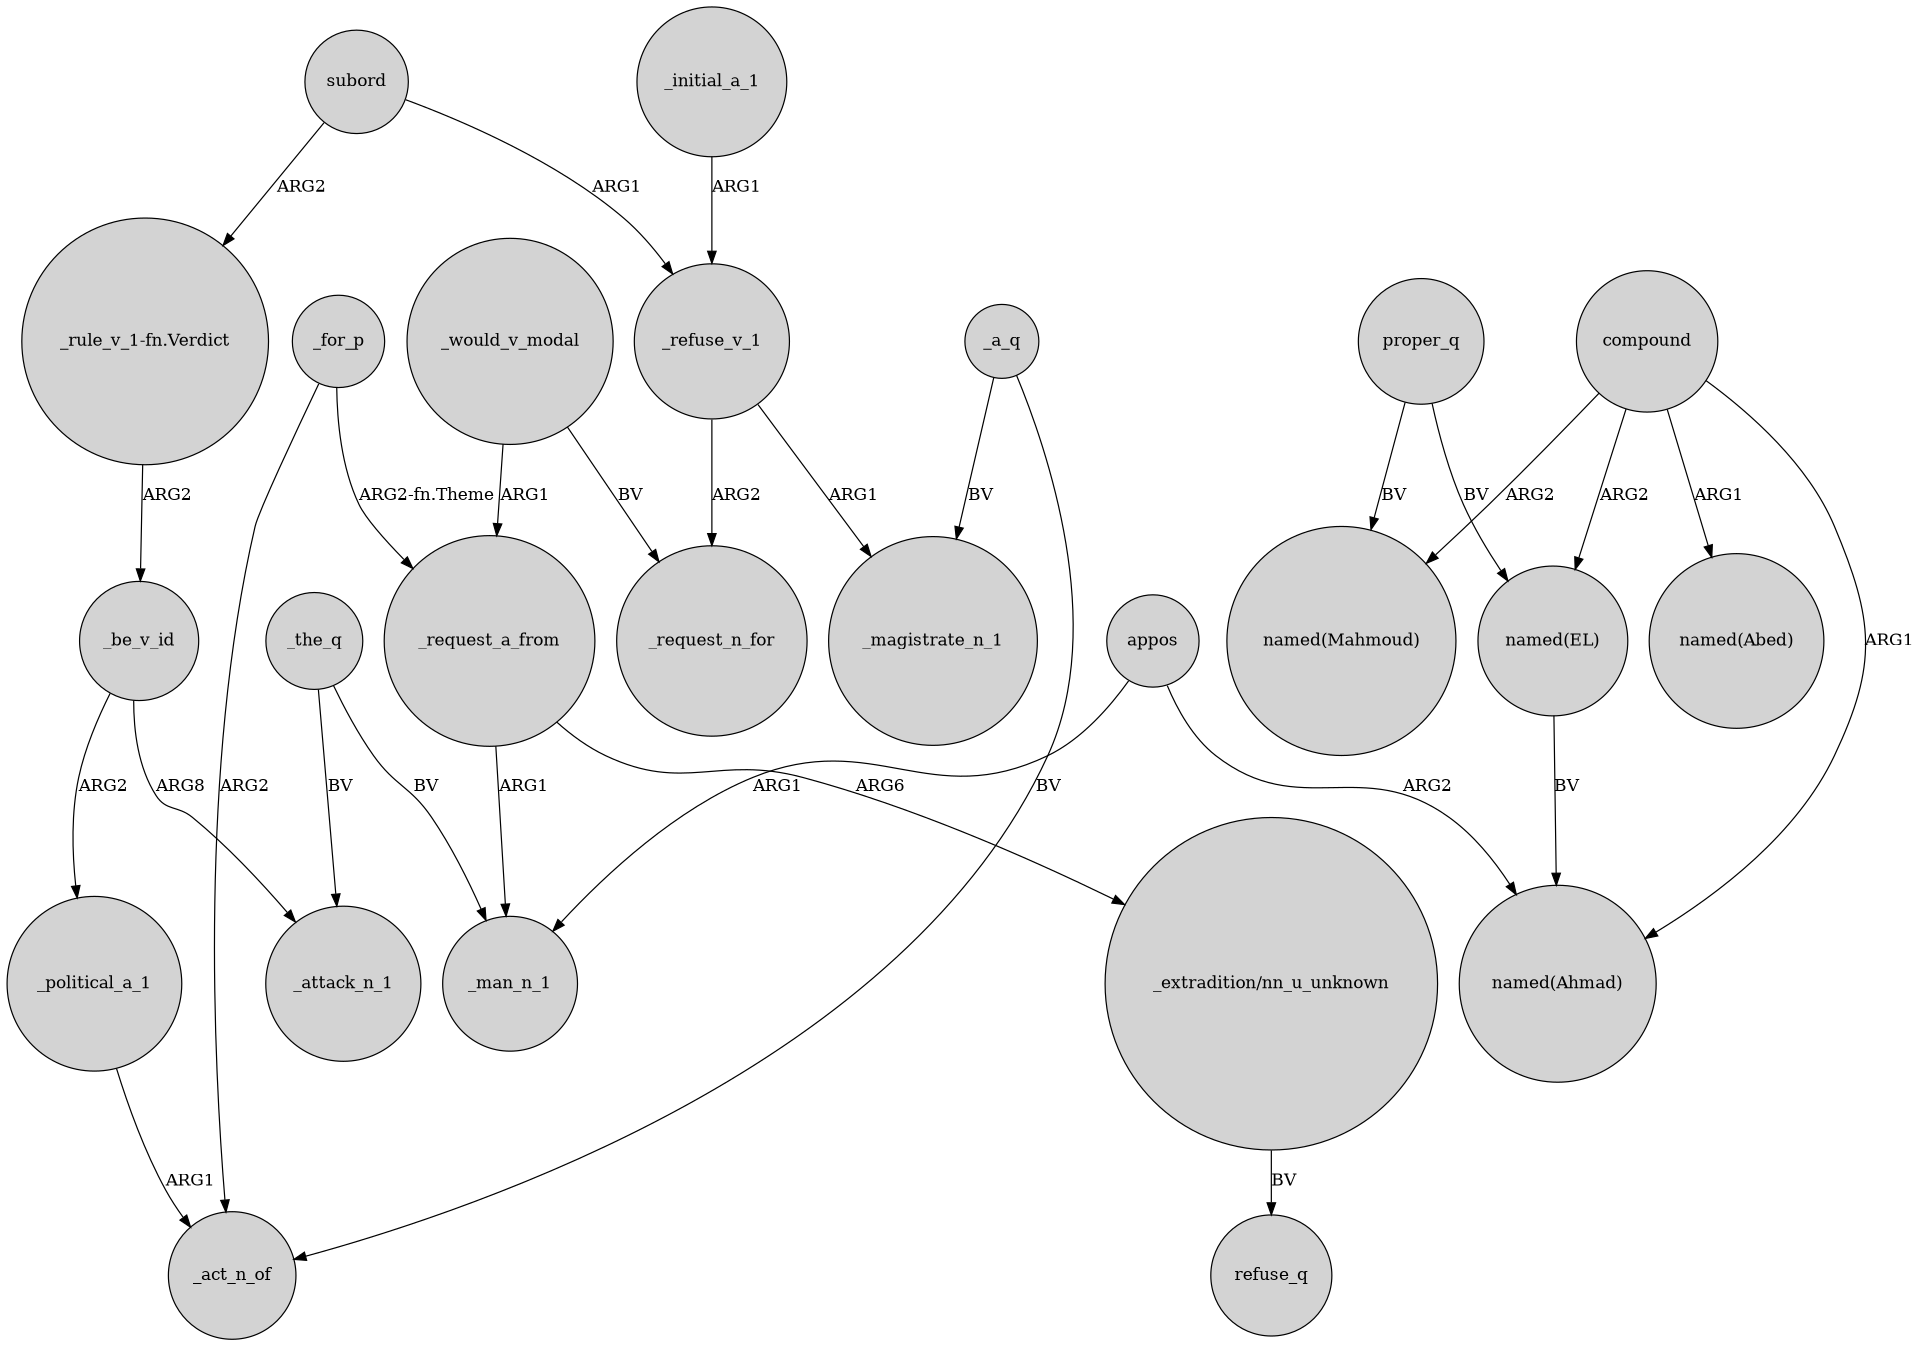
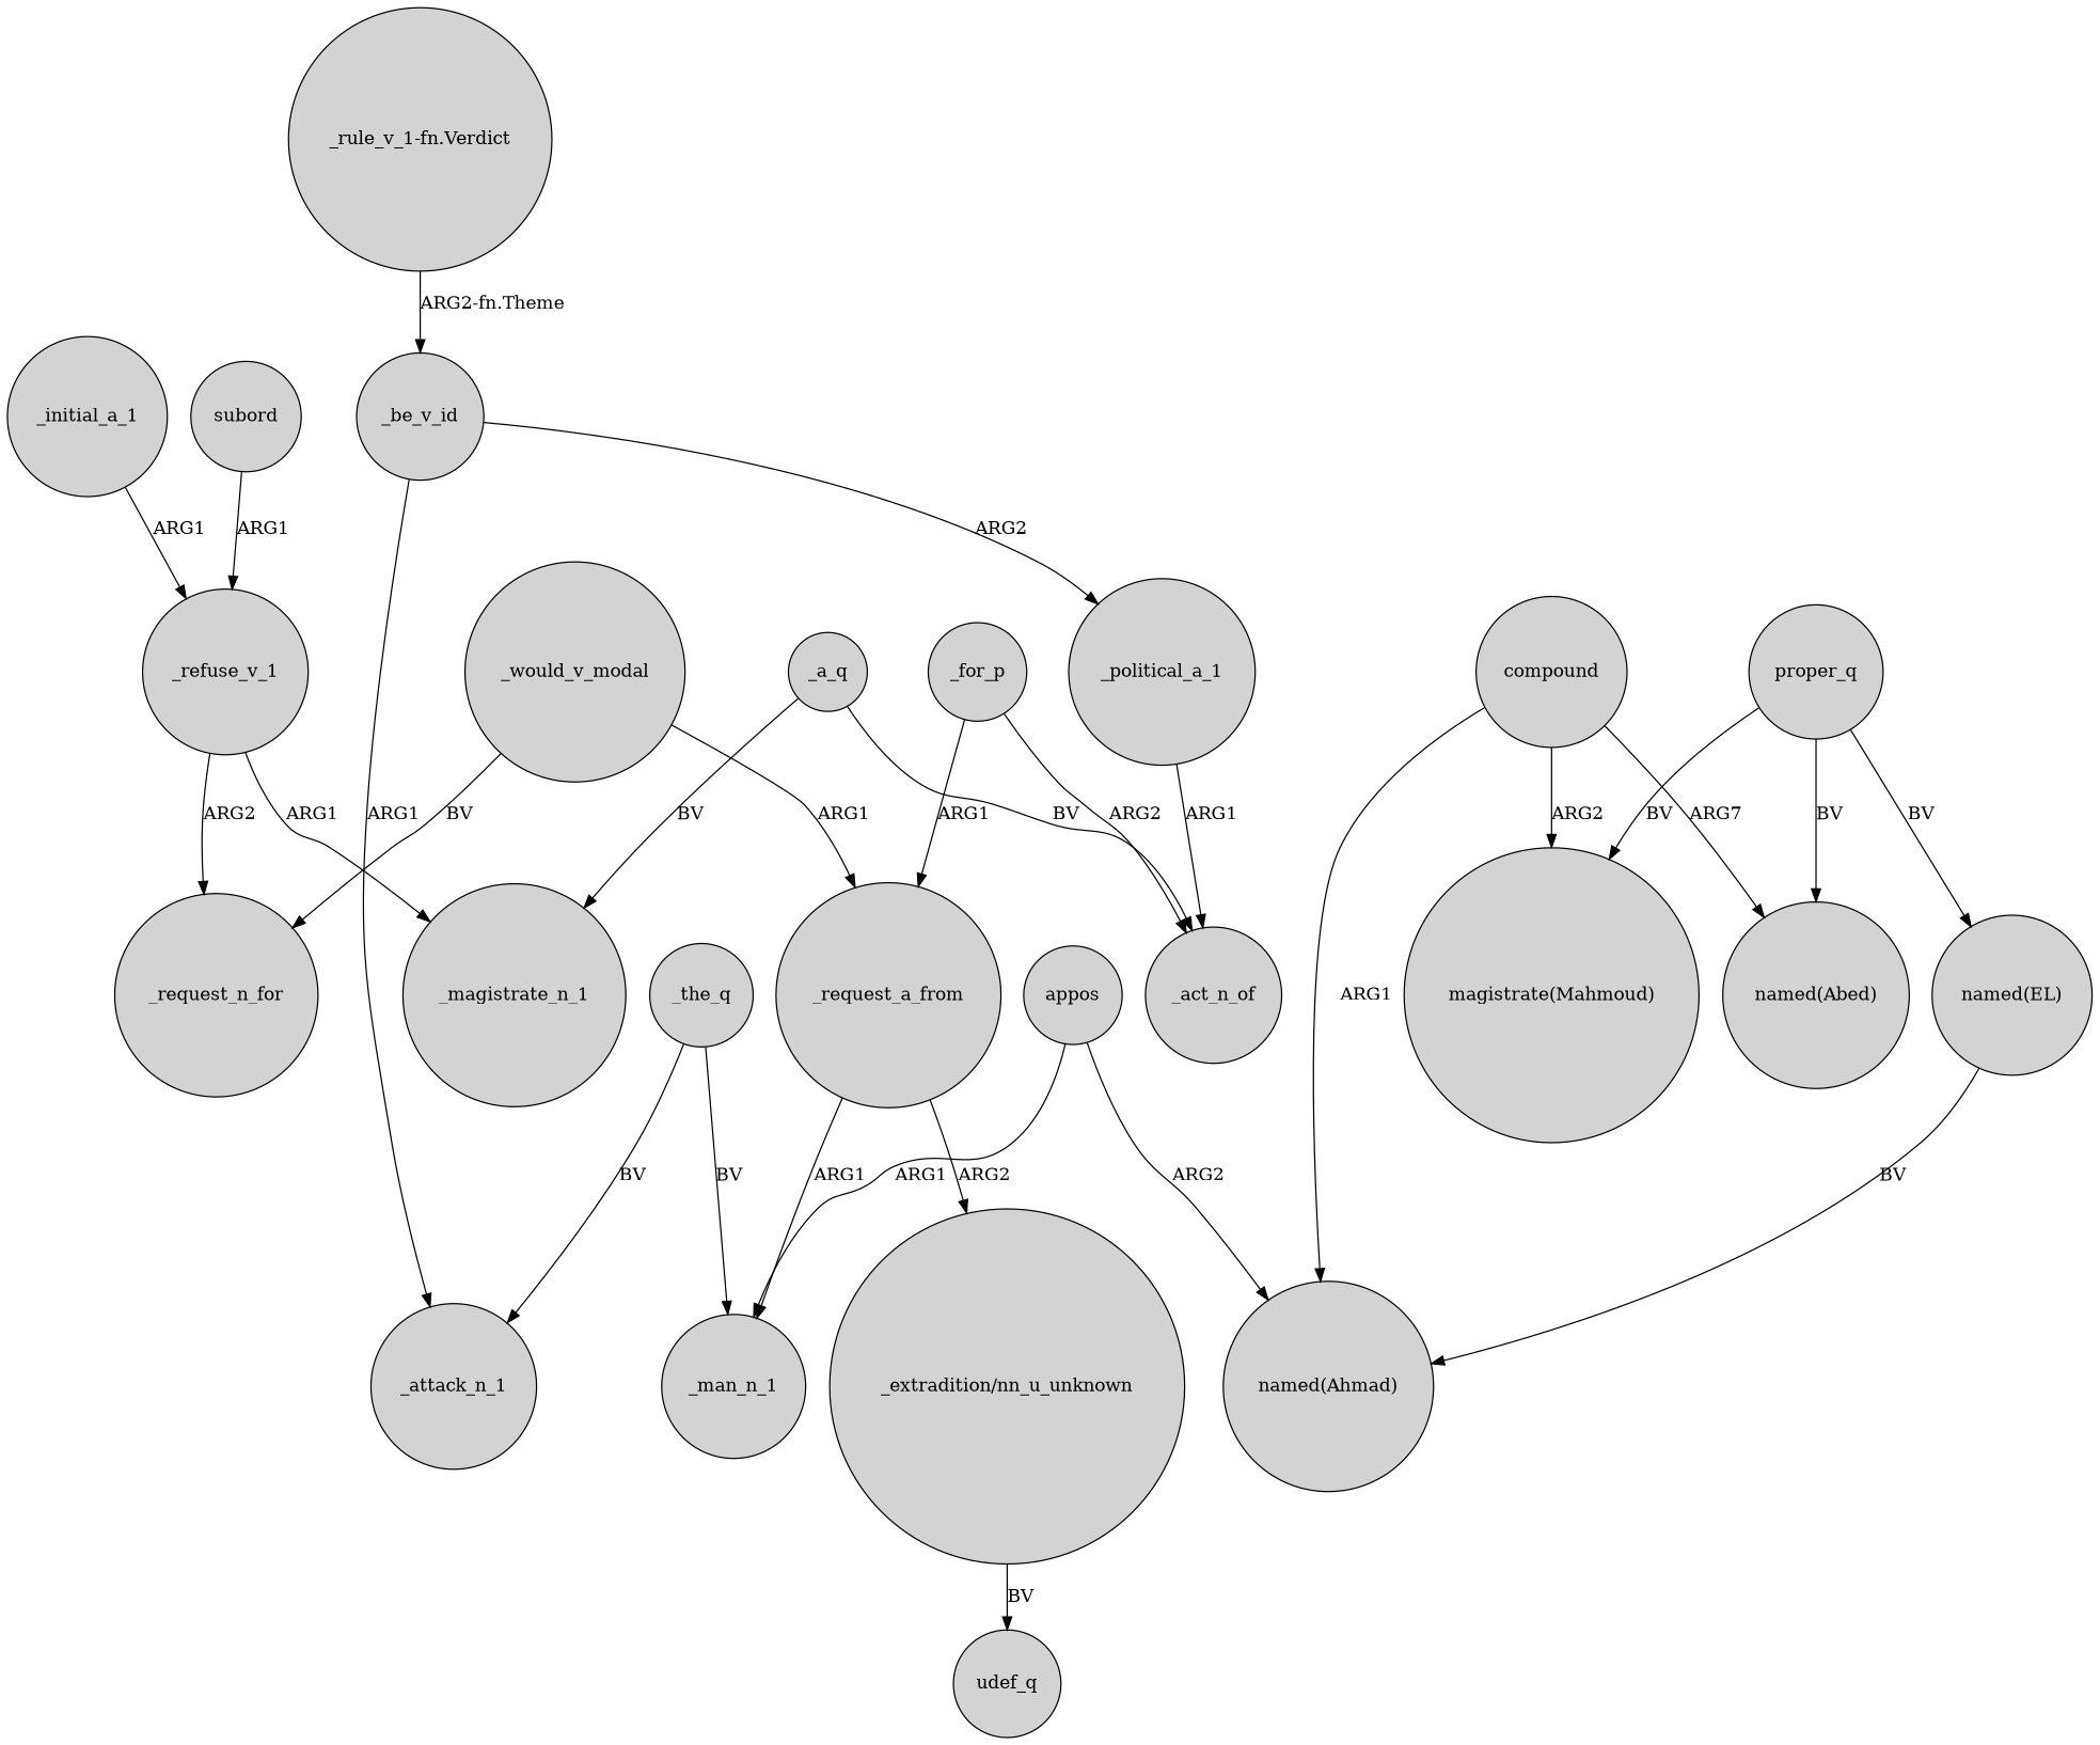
  digraph {
    node [shape=circle style=filled]
    _initial_a_1
    _refuse_v_1
    _request_n_for
    _magistrate_n_1
    _would_v_modal
    n6 [label=_request_a_from]
    _man_n_1
    "_extradition/nn_u_unknown"
-   udef_q [label=refuse_q]
+   udef_q
    _a_q
    _act_n_of
    compound
-   "named(Mahmoud)"
+   "named(Mahmoud)" [label="magistrate(Mahmoud)"]
    "named(EL)"
    "named(Ahmad)"
    "named(Abed)"
    _the_q
    _attack_n_1
    proper_q
    appos
    "_rule_v_1-fn.Verdict"
    _be_v_id
    _political_a_1
    subord
    _for_p
    _initial_a_1 -> _refuse_v_1 [label=ARG1]
    _refuse_v_1 -> _request_n_for [label=ARG2]
    _refuse_v_1 -> _magistrate_n_1 [label=ARG1]
    _would_v_modal -> _request_n_for [label=BV]
    _would_v_modal -> n6 [label=ARG1]
    n6 -> _man_n_1 [label=ARG1]
-   n6 -> "_extradition/nn_u_unknown" [label=ARG6]
+   n6 -> "_extradition/nn_u_unknown" [label=ARG2]
    "_extradition/nn_u_unknown" -> udef_q [label=BV]
    _a_q -> _magistrate_n_1 [label=BV]
    _a_q -> _act_n_of [label=BV]
    compound -> "named(Mahmoud)" [label=ARG2]
-   compound -> "named(EL)" [label=ARG2]
    compound -> "named(Ahmad)" [label=ARG1]
-   compound -> "named(Abed)" [label=ARG1]
+   compound -> "named(Abed)" [label=ARG7]
    "named(EL)" -> "named(Ahmad)" [label=BV]
    _the_q -> _man_n_1 [label=BV]
    _the_q -> _attack_n_1 [label=BV]
    proper_q -> "named(Mahmoud)" [label=BV]
    proper_q -> "named(EL)" [label=BV]
+   proper_q -> "named(Abed)" [label=BV]
    appos -> _man_n_1 [label=ARG1]
    appos -> "named(Ahmad)" [label=ARG2]
-   "_rule_v_1-fn.Verdict" -> _be_v_id [label=ARG2]
-   _be_v_id -> _attack_n_1 [label=ARG8]
+   "_rule_v_1-fn.Verdict" -> _be_v_id [label="ARG2-fn.Theme"]
+   _be_v_id -> _attack_n_1 [label=ARG1]
    _be_v_id -> _political_a_1 [label=ARG2]
    _political_a_1 -> _act_n_of [label=ARG1]
    subord -> _refuse_v_1 [label=ARG1]
-   subord -> "_rule_v_1-fn.Verdict" [label=ARG2]
-   _for_p -> n6 [label="ARG2-fn.Theme"]
+   _for_p -> n6 [label=ARG1]
    _for_p -> _act_n_of [label=ARG2]
  }
